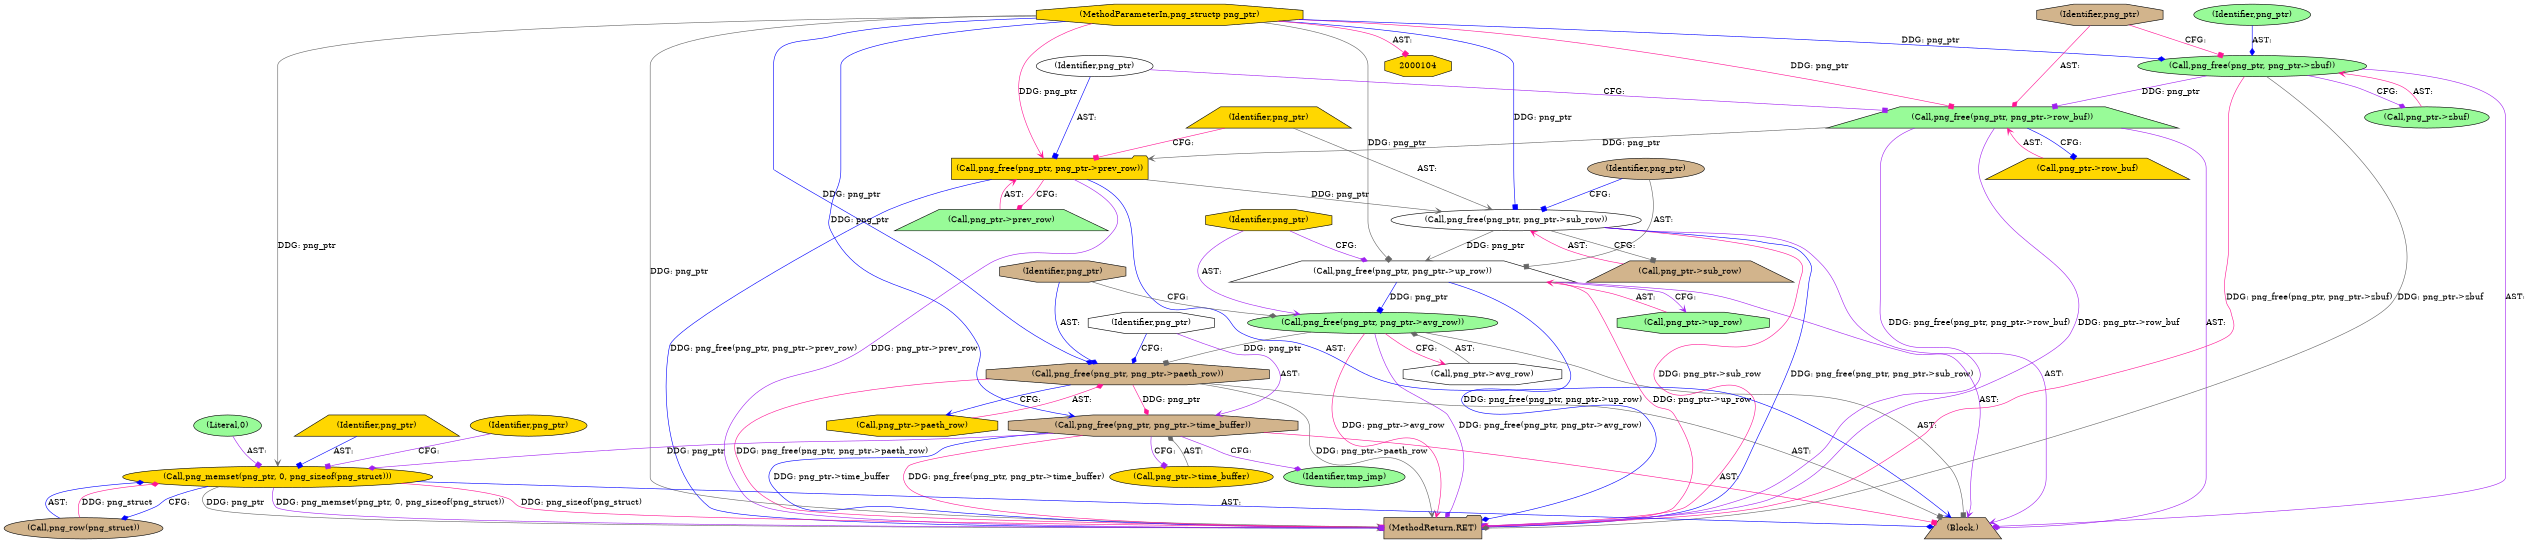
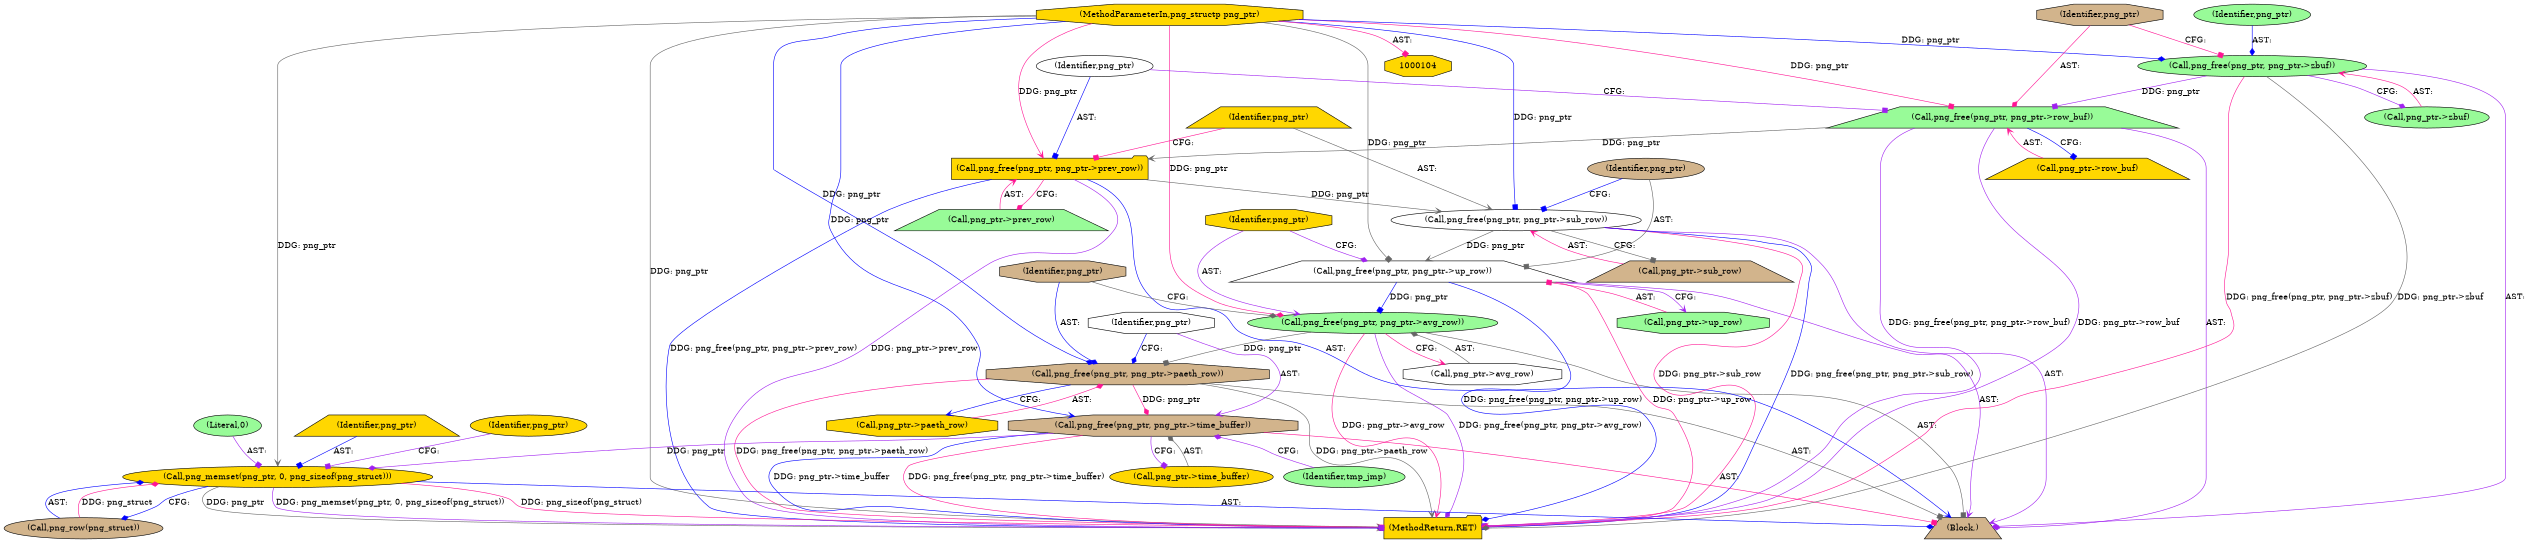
  digraph {
    node [fillcolor=gold shape=ellipse style=filled]
    edge [arrowhead=box color=deeppink]
    n1 [fillcolor=white label="(Call,png_free(png_ptr, png_ptr->up_row))" shape=trapezium]
    n2 [fillcolor=palegreen label="(Call,png_free(png_ptr, png_ptr->avg_row))"]
    n3 [fillcolor=palegreen label="(Call,png_ptr->up_row)" shape=octagon]
    n4 [fillcolor=tan label="(Block,)" shape=trapezium]
-   n5 [fillcolor=tan label="(MethodReturn,RET)" shape=folder]
+   n5 [label="(MethodReturn,RET)" shape=folder]
    n6 [fillcolor=tan label="(Call,png_free(png_ptr, png_ptr->paeth_row))" shape=octagon]
    n7 [fillcolor=white label="(Call,png_ptr->avg_row)" shape=octagon]
    n8 [fillcolor=white label="(Call,png_free(png_ptr, png_ptr->sub_row))"]
    n9 [fillcolor=tan label="(Call,png_ptr->sub_row)" shape=trapezium]
    n10 [label="(Call,png_free(png_ptr, png_ptr->prev_row))" shape=folder]
    n11 [fillcolor=palegreen label="(Call,png_ptr->prev_row)" shape=trapezium]
    n12 [fillcolor=palegreen label="(Call,png_free(png_ptr, png_ptr->row_buf))" shape=trapezium]
    n13 [label="(Call,png_ptr->row_buf)" shape=trapezium]
    n14 [fillcolor=palegreen label="(Call,png_free(png_ptr, png_ptr->zbuf))"]
    n15 [fillcolor=palegreen label="(Call,png_ptr->zbuf)"]
    n16 [label="(MethodParameterIn,png_structp png_ptr)" shape=octagon]
    n17 [fillcolor=tan label="(Call,png_free(png_ptr, png_ptr->time_buffer))" shape=octagon]
    n18 [label="(Call,png_memset(png_ptr, 0, png_sizeof(png_struct)))"]
-   1000104 [shape=octagon label=2000104]
+   1000104 [shape=octagon]
    n20 [label="(Call,png_ptr->paeth_row)" shape=octagon]
    n21 [label="(Call,png_ptr->time_buffer)"]
    n22 [fillcolor=tan label="(Call,png_row(png_struct))"]
    n23 [fillcolor=tan label="(Identifier,png_ptr)" shape=octagon]
    n24 [fillcolor=tan label="(Identifier,png_ptr)"]
    n25 [fillcolor=palegreen label="(Identifier,tmp_jmp)"]
    n26 [label="(Identifier,png_ptr)" shape=trapezium]
    n27 [fillcolor=palegreen label="(Identifier,png_ptr)"]
    n28 [label="(Identifier,png_ptr)"]
    n29 [fillcolor=white label="(Identifier,png_ptr)"]
    n30 [fillcolor=white label="(Identifier,png_ptr)" shape=octagon]
    n31 [fillcolor=palegreen label="(Literal,0)"]
    n32 [fillcolor=tan label="(Identifier,png_ptr)" shape=octagon]
    n33 [label="(Identifier,png_ptr)" shape=octagon]
    n34 [label="(Identifier,png_ptr)" shape=trapezium]
    n1 -> n2 [color=blue label="DDG: png_ptr"]
    n1 -> n3 [arrowhead=vee color=purple label="CFG: "]
    n1 -> n4 [arrowhead=vee color=purple label="AST: "]
    n1 -> n5 [arrowhead=diamond label="DDG: png_ptr->up_row"]
    n1 -> n5 [arrowhead=diamond color=blue label="DDG: png_free(png_ptr, png_ptr->up_row)"]
    n2 -> n4 [color=gray40 label="AST: "]
    n2 -> n5 [arrowhead=diamond color=purple label="DDG: png_free(png_ptr, png_ptr->avg_row)"]
    n2 -> n5 [arrowhead=vee label="DDG: png_ptr->avg_row"]
    n2 -> n6 [color=gray40 label="DDG: png_ptr"]
    n2 -> n7 [arrowhead=vee label="CFG: "]
-   n3 -> n1 [arrowhead=vee label="AST: "]
+   n3 -> n1 [label="AST: "]
    n6 -> n4 [color=gray40 label="AST: "]
    n6 -> n5 [arrowhead=vee color=gray40 label="DDG: png_ptr->paeth_row"]
    n6 -> n5 [arrowhead=vee label="DDG: png_free(png_ptr, png_ptr->paeth_row)"]
    n6 -> n17 [arrowhead=diamond label="DDG: png_ptr"]
    n6 -> n20 [arrowhead=vee color=blue label="CFG: "]
    n7 -> n2 [arrowhead=diamond color=gray40 label="AST: "]
    n8 -> n1 [arrowhead=vee color=gray40 label="DDG: png_ptr"]
    n8 -> n4 [arrowhead=vee color=purple label="AST: "]
    n8 -> n5 [arrowhead=diamond label="DDG: png_ptr->sub_row"]
    n8 -> n5 [color=blue label="DDG: png_free(png_ptr, png_ptr->sub_row)"]
    n8 -> n9 [color=gray40 label="CFG: "]
    n9 -> n8 [arrowhead=vee label="AST: "]
    n10 -> n4 [arrowhead=vee color=blue label="AST: "]
    n10 -> n5 [arrowhead=diamond color=blue label="DDG: png_free(png_ptr, png_ptr->prev_row)"]
    n10 -> n5 [color=purple label="DDG: png_ptr->prev_row"]
    n10 -> n8 [arrowhead=vee color=gray40 label="DDG: png_ptr"]
    n10 -> n11 [arrowhead=diamond label="CFG: "]
    n11 -> n10 [arrowhead=vee label="AST: "]
    n12 -> n4 [arrowhead=diamond color=purple label="AST: "]
    n12 -> n5 [color=purple label="DDG: png_free(png_ptr, png_ptr->row_buf)"]
    n12 -> n5 [color=purple label="DDG: png_ptr->row_buf"]
    n12 -> n10 [arrowhead=vee color=gray40 label="DDG: png_ptr"]
    n12 -> n13 [color=blue label="CFG: "]
    n13 -> n12 [arrowhead=vee label="AST: "]
    n14 -> n4 [arrowhead=diamond color=purple label="AST: "]
    n14 -> n5 [arrowhead=vee label="DDG: png_free(png_ptr, png_ptr->zbuf)"]
    n14 -> n5 [arrowhead=diamond color=gray40 label="DDG: png_ptr->zbuf"]
    n14 -> n12 [color=purple label="DDG: png_ptr"]
    n14 -> n15 [arrowhead=diamond color=purple label="CFG: "]
    n15 -> n14 [arrowhead=vee label="AST: "]
    n16 -> n1 [color=gray40 label="DDG: png_ptr"]
+   n16 -> n2 [arrowhead=diamond label="DDG: png_ptr"]
    n16 -> n5 [arrowhead=vee color=gray40 label="DDG: png_ptr"]
    n16 -> n6 [arrowhead=diamond color=blue label="DDG: png_ptr"]
    n16 -> n8 [color=blue label="DDG: png_ptr"]
    n16 -> n10 [arrowhead=vee label="DDG: png_ptr"]
    n16 -> n12 [label="DDG: png_ptr"]
    n16 -> n14 [arrowhead=diamond color=blue label="DDG: png_ptr"]
    n16 -> n17 [arrowhead=vee color=blue label="DDG: png_ptr"]
    n16 -> n18 [arrowhead=vee color=gray40 label="DDG: png_ptr"]
    n16 -> 1000104 [label="AST: "]
    n17 -> n4 [label="AST: "]
    n17 -> n5 [color=blue label="DDG: png_ptr->time_buffer"]
    n17 -> n5 [label="DDG: png_free(png_ptr, png_ptr->time_buffer)"]
    n17 -> n18 [arrowhead=diamond color=purple label="DDG: png_ptr"]
    n17 -> n21 [color=purple label="CFG: "]
    n18 -> n4 [arrowhead=diamond color=blue label="AST: "]
    n18 -> n5 [label="DDG: png_sizeof(png_struct)"]
    n18 -> n5 [arrowhead=vee color=gray40 label="DDG: png_ptr"]
    n18 -> n5 [color=purple label="DDG: png_memset(png_ptr, 0, png_sizeof(png_struct))"]
    n18 -> n22 [arrowhead=diamond color=blue label="CFG: "]
    n20 -> n6 [arrowhead=diamond label="AST: "]
    n21 -> n17 [arrowhead=diamond color=gray40 label="AST: "]
    n22 -> n18 [arrowhead=diamond color=blue label="AST: "]
    n22 -> n18 [arrowhead=diamond label="DDG: png_struct"]
    n23 -> n2 [arrowhead=diamond color=gray40 label="CFG: "]
    n23 -> n6 [arrowhead=diamond color=blue label="AST: "]
    n24 -> n1 [color=gray40 label="AST: "]
    n24 -> n8 [color=blue label="CFG: "]
-   n17 -> n25 [arrowhead=diamond color=purple label="CFG: "]
+   n25 -> n17 [arrowhead=diamond color=purple label="CFG: "]
    n26 -> n8 [arrowhead=vee color=gray40 label="AST: "]
    n26 -> n10 [label="CFG: "]
    n27 -> n14 [arrowhead=diamond color=blue label="AST: "]
    n28 -> n18 [color=purple label="CFG: "]
    n29 -> n10 [color=blue label="AST: "]
    n29 -> n12 [color=purple label="CFG: "]
    n30 -> n6 [arrowhead=diamond color=blue label="CFG: "]
    n30 -> n17 [arrowhead=vee color=purple label="AST: "]
    n31 -> n18 [color=purple label="AST: "]
    n32 -> n12 [arrowhead=diamond label="AST: "]
    n32 -> n14 [label="CFG: "]
    n33 -> n1 [arrowhead=diamond color=purple label="CFG: "]
    n33 -> n2 [arrowhead=vee color=purple label="AST: "]
    n34 -> n18 [color=blue label="AST: "]
  }
